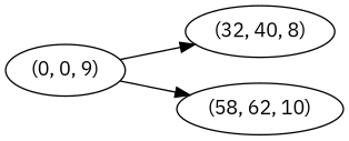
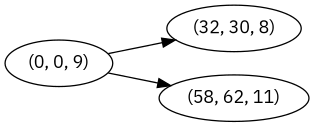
  digraph {
    fontname="IBM Plex Sans"
    rankdir=LR
    node [fontname="IBM Plex Sans"]
    edge [fontname="IBM Plex Sans"]
    n1 [label="(0, 0, 9)"]
-   "(32, 40, 8)"
-   "(58, 62, 10)"
+   "(32, 40, 8)" [label="(32, 30, 8)"]
+   "(58, 62, 10)" [label="(58, 62, 11)"]
    n1 -> "(32, 40, 8)"
    n1 -> "(58, 62, 10)"
  }
